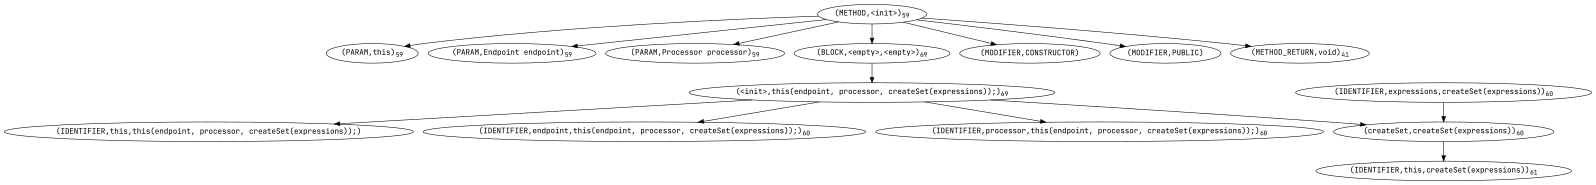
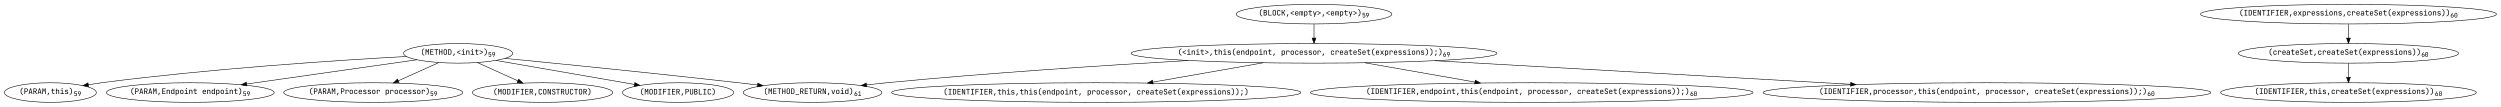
  digraph {
    fontname="JetBrains Mono"
    node [fontname="JetBrains Mono"]
    edge [fontname="JetBrains Mono"]
    n1 [label=<(METHOD,&lt;init&gt;)<SUB>59</SUB>>]
    n2 [label=<(PARAM,this)<SUB>59</SUB>>]
    n3 [label=<(PARAM,Endpoint endpoint)<SUB>59</SUB>>]
    n4 [label=<(PARAM,Processor processor)<SUB>59</SUB>>]
-   n5 [label=<(BLOCK,&lt;empty&gt;,&lt;empty&gt;)<SUB>69</SUB>>]
+   n5 [label=<(BLOCK,&lt;empty&gt;,&lt;empty&gt;)<SUB>59</SUB>>]
    n6 [label=<(MODIFIER,CONSTRUCTOR)>]
    n7 [label=<(MODIFIER,PUBLIC)>]
-   n8 [label=<(METHOD_RETURN,void)<SUB>41</SUB>>]
+   n8 [label=<(METHOD_RETURN,void)<SUB>61</SUB>>]
    n9 [label=<(&lt;init&gt;,this(endpoint, processor, createSet(expressions));)<SUB>69</SUB>>]
    n10 [label=<(IDENTIFIER,this,this(endpoint, processor, createSet(expressions));)>]
    n11 [label=<(IDENTIFIER,endpoint,this(endpoint, processor, createSet(expressions));)<SUB>60</SUB>>]
    n12 [label=<(IDENTIFIER,processor,this(endpoint, processor, createSet(expressions));)<SUB>60</SUB>>]
    n13 [label=<(createSet,createSet(expressions))<SUB>60</SUB>>]
-   n14 [label=<(IDENTIFIER,this,createSet(expressions))<SUB>61</SUB>>]
+   n14 [label=<(IDENTIFIER,this,createSet(expressions))<SUB>60</SUB>>]
    n15 [label=<(IDENTIFIER,expressions,createSet(expressions))<SUB>60</SUB>>]
    n1 -> n2
    n1 -> n3
    n1 -> n4
-   n1 -> n5
    n1 -> n6
    n1 -> n7
    n1 -> n8
    n5 -> n9
    n9 -> n10
    n9 -> n11
    n9 -> n12
-   n9 -> n13
+   n9 -> n8
    n13 -> n14
    n15 -> n13
  }
